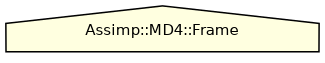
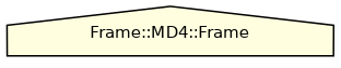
  digraph {
    rankdir=LR
-   n1 [color=black fillcolor=lightyellow fontname=Helvetica fontsize=10 height=0.2 label="Assimp::MD4::Frame" shape=house style=filled width=0.4]
+   n1 [color=black fillcolor=lightyellow fontname=Helvetica fontsize=10 height=0.2 label="Frame::MD4::Frame" shape=house style=filled width=0.4]
  }
